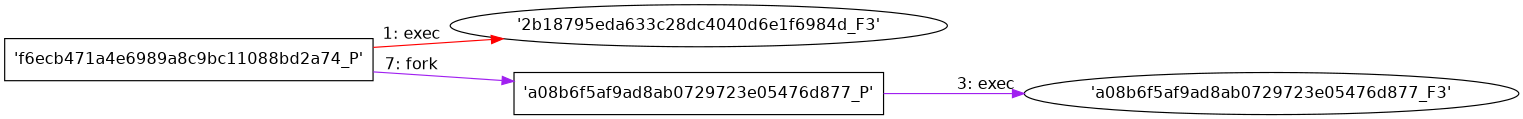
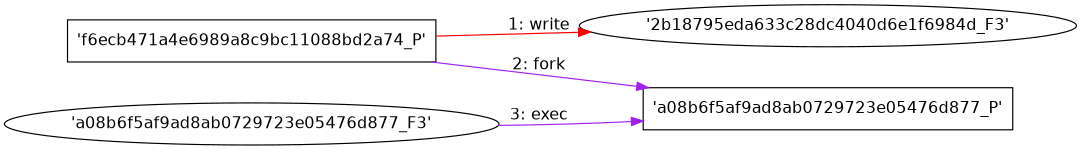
  digraph {
    engine=neato
    fixedsize=false
    fontname="DejaVu Sans"
    fontsize=10
    nodesep=0.3
    rankdir=LR
    ranksep=0
    splines=true
    node [fontname="DejaVu Sans" node_type=Process shape=ellipse]
    edge [color=purple fontname="DejaVu Sans"]
    n1 [label="'2b18795eda633c28dc4040d6e1f6984d_F3'" node_type=file]
    "'f6ecb471a4e6989a8c9bc11088bd2a74_P'" [shape=box]
    "'a08b6f5af9ad8ab0729723e05476d877_P'" [shape=box]
    "'a08b6f5af9ad8ab0729723e05476d877_F3'" [node_type=File]
-   "'f6ecb471a4e6989a8c9bc11088bd2a74_P'" -> n1 [color=red label="1: exec"]
-   "'f6ecb471a4e6989a8c9bc11088bd2a74_P'" -> "'a08b6f5af9ad8ab0729723e05476d877_P'" [label="7: fork"]
-   "'a08b6f5af9ad8ab0729723e05476d877_P'" -> "'a08b6f5af9ad8ab0729723e05476d877_F3'" [label="3: exec"]
+   "'f6ecb471a4e6989a8c9bc11088bd2a74_P'" -> n1 [color=red label="1: write"]
+   "'f6ecb471a4e6989a8c9bc11088bd2a74_P'" -> "'a08b6f5af9ad8ab0729723e05476d877_P'" [label="2: fork"]
+   "'a08b6f5af9ad8ab0729723e05476d877_F3'" -> "'a08b6f5af9ad8ab0729723e05476d877_P'" [label="3: exec"]
  }
